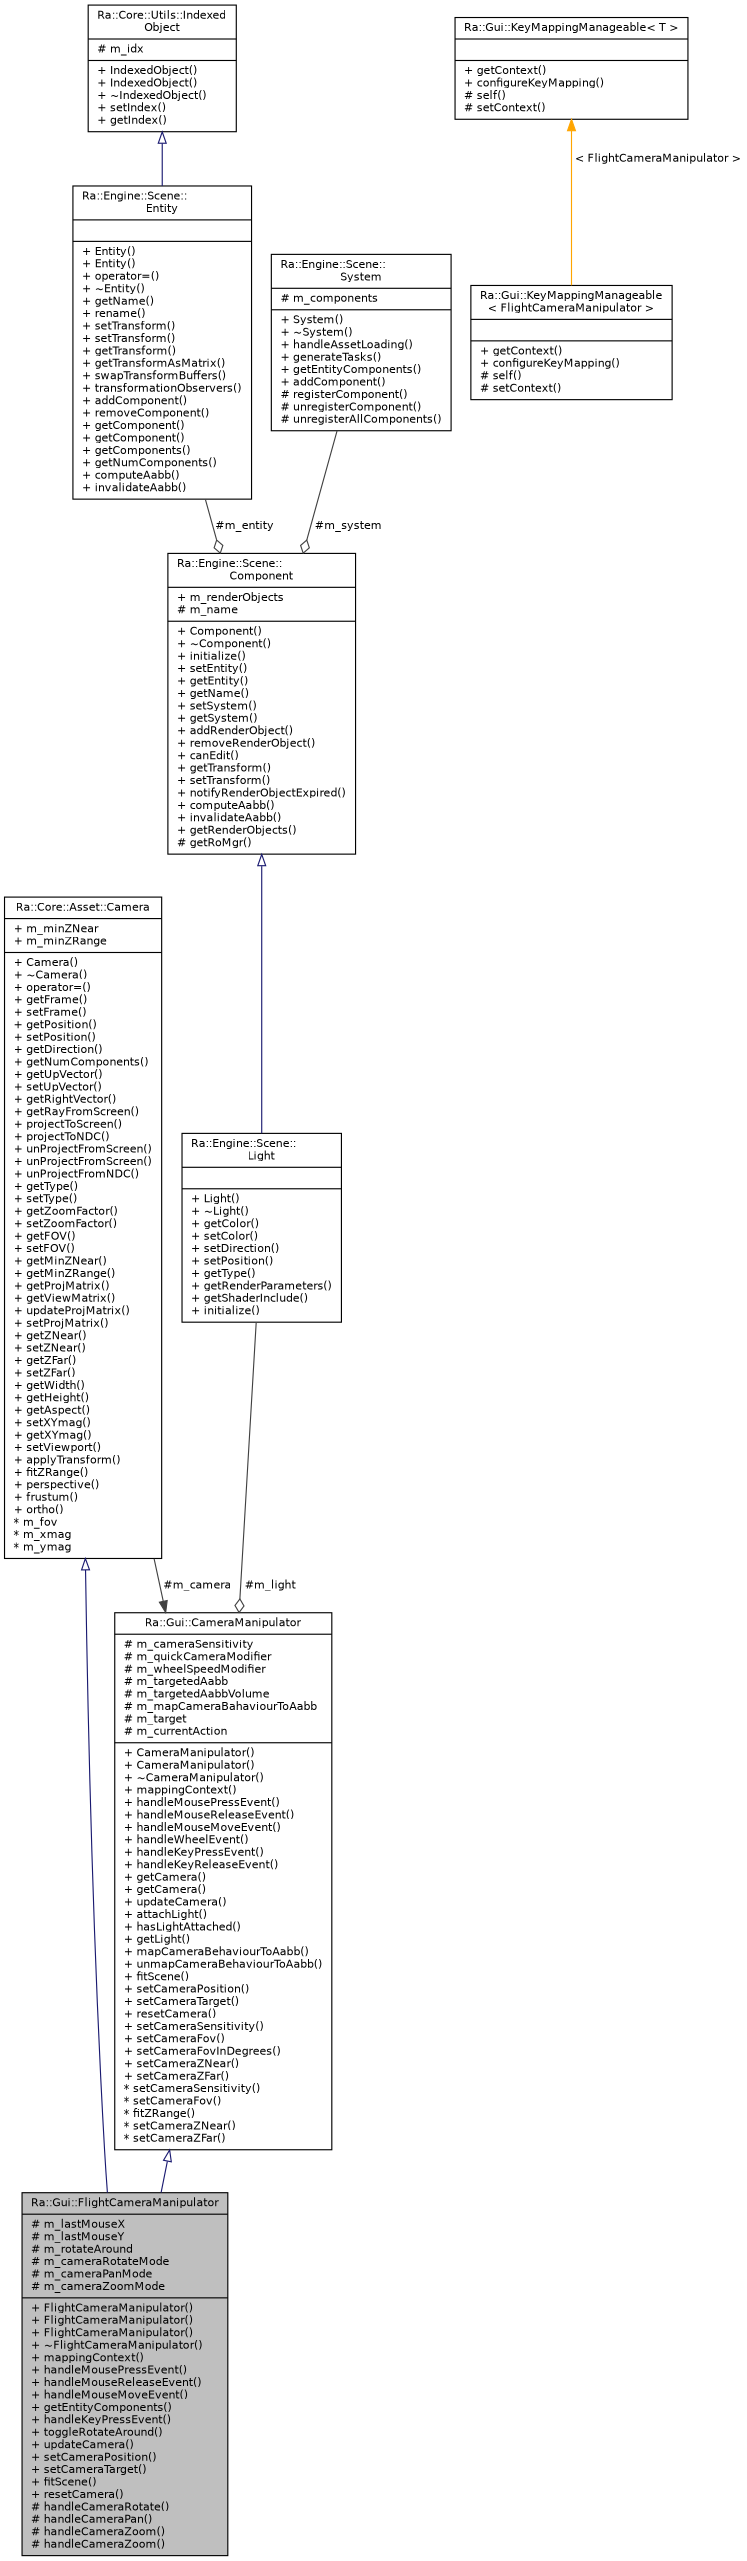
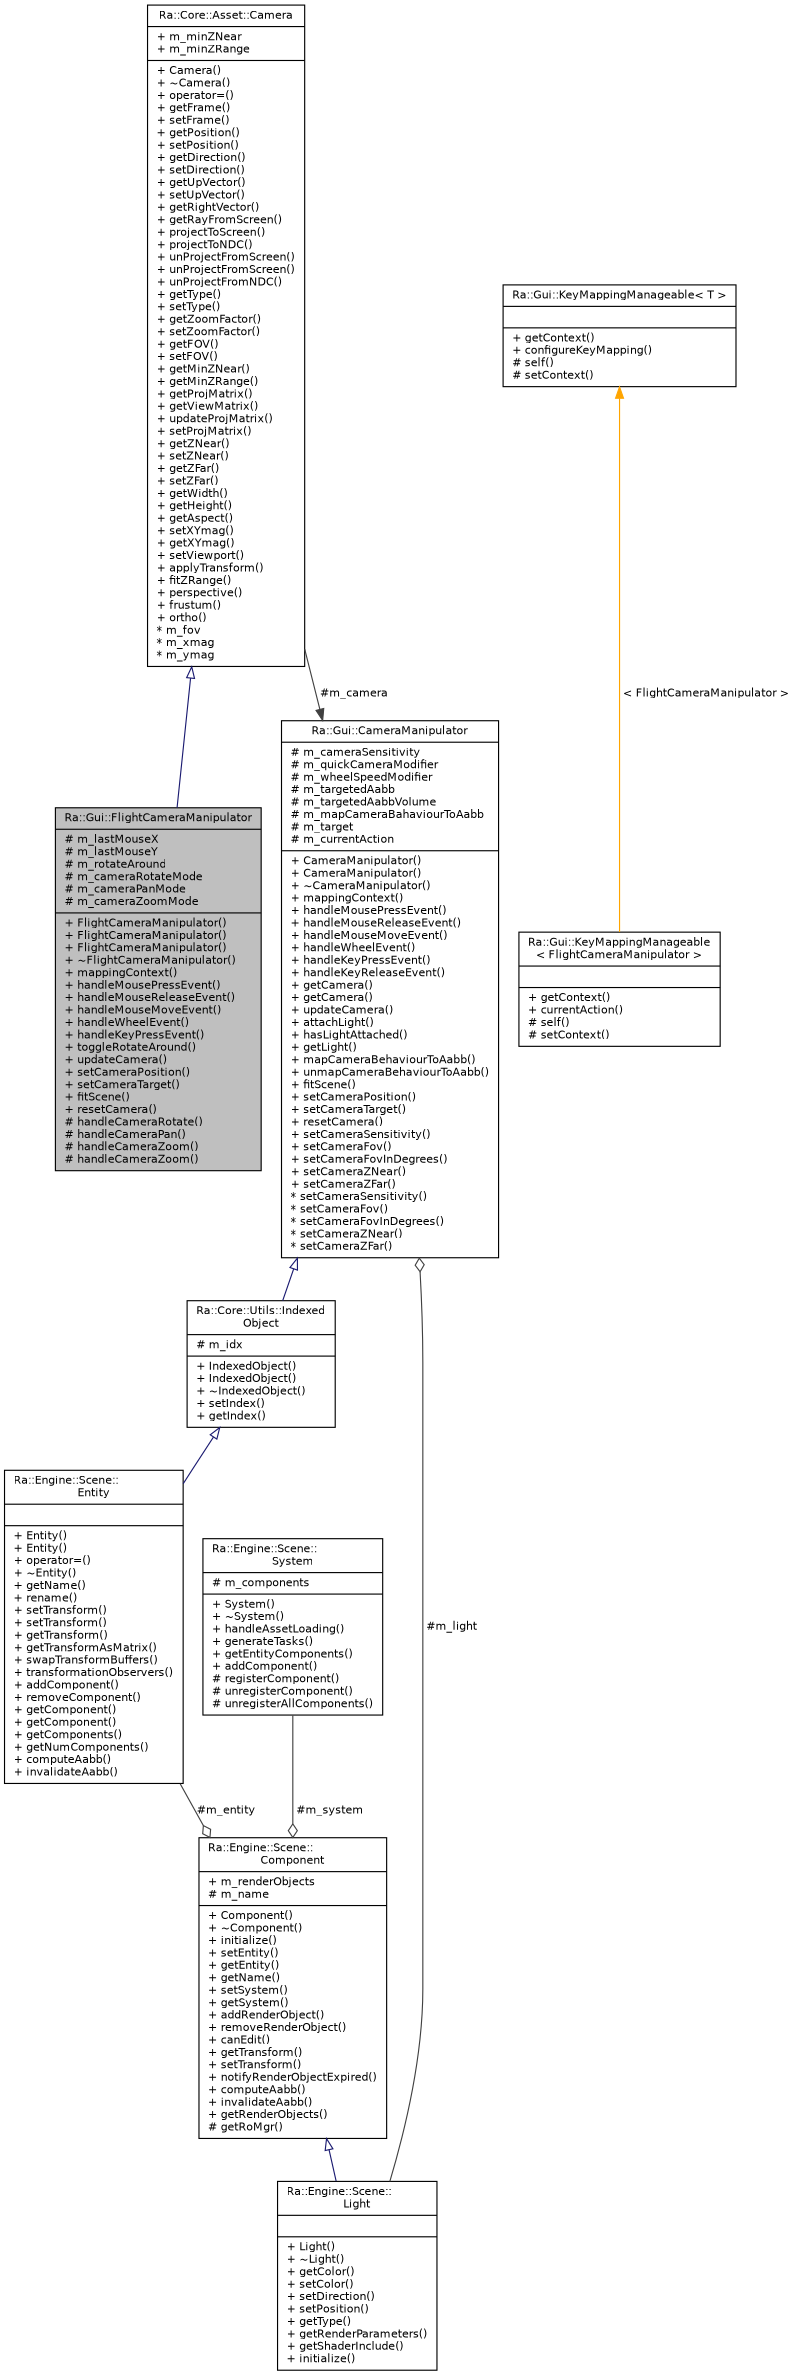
  digraph {
    node [color=black fillcolor=white fontname=Helvetica fontsize=10 shape=record style=filled]
    edge [color=midnightblue dir=back fontname=Helvetica fontsize=10 labelfontname=Helvetica labelfontsize=10 style=solid]
-   n1 [fillcolor=grey75 fontcolor=black height=0.2 label="{Ra::Gui::FlightCameraManipulator\n|# m_lastMouseX\l# m_lastMouseY\l# m_rotateAround\l# m_cameraRotateMode\l# m_cameraPanMode\l# m_cameraZoomMode\l|+ FlightCameraManipulator()\l+ FlightCameraManipulator()\l+ FlightCameraManipulator()\l+ ~FlightCameraManipulator()\l+ mappingContext()\l+ handleMousePressEvent()\l+ handleMouseReleaseEvent()\l+ handleMouseMoveEvent()\l+ getEntityComponents()\l+ handleKeyPressEvent()\l+ toggleRotateAround()\l+ updateCamera()\l+ setCameraPosition()\l+ setCameraTarget()\l+ fitScene()\l+ resetCamera()\l# handleCameraRotate()\l# handleCameraPan()\l# handleCameraZoom()\l# handleCameraZoom()\l}" width=0.4]
-   n2 [height=0.2 label="{Ra::Gui::CameraManipulator\n|# m_cameraSensitivity\l# m_quickCameraModifier\l# m_wheelSpeedModifier\l# m_targetedAabb\l# m_targetedAabbVolume\l# m_mapCameraBahaviourToAabb\l# m_target\l# m_currentAction\l|+ CameraManipulator()\l+ CameraManipulator()\l+ ~CameraManipulator()\l+ mappingContext()\l+ handleMousePressEvent()\l+ handleMouseReleaseEvent()\l+ handleMouseMoveEvent()\l+ handleWheelEvent()\l+ handleKeyPressEvent()\l+ handleKeyReleaseEvent()\l+ getCamera()\l+ getCamera()\l+ updateCamera()\l+ attachLight()\l+ hasLightAttached()\l+ getLight()\l+ mapCameraBehaviourToAabb()\l+ unmapCameraBehaviourToAabb()\l+ fitScene()\l+ setCameraPosition()\l+ setCameraTarget()\l+ resetCamera()\l+ setCameraSensitivity()\l+ setCameraFov()\l+ setCameraFovInDegrees()\l+ setCameraZNear()\l+ setCameraZFar()\l* setCameraSensitivity()\l* setCameraFov()\l* fitZRange()\l* setCameraZNear()\l* setCameraZFar()\l}" width=0.4]
-   n3 [height=0.2 label="{Ra::Core::Asset::Camera\n|+ m_minZNear\l+ m_minZRange\l|+ Camera()\l+ ~Camera()\l+ operator=()\l+ getFrame()\l+ setFrame()\l+ getPosition()\l+ setPosition()\l+ getDirection()\l+ getNumComponents()\l+ getUpVector()\l+ setUpVector()\l+ getRightVector()\l+ getRayFromScreen()\l+ projectToScreen()\l+ projectToNDC()\l+ unProjectFromScreen()\l+ unProjectFromScreen()\l+ unProjectFromNDC()\l+ getType()\l+ setType()\l+ getZoomFactor()\l+ setZoomFactor()\l+ getFOV()\l+ setFOV()\l+ getMinZNear()\l+ getMinZRange()\l+ getProjMatrix()\l+ getViewMatrix()\l+ updateProjMatrix()\l+ setProjMatrix()\l+ getZNear()\l+ setZNear()\l+ getZFar()\l+ setZFar()\l+ getWidth()\l+ getHeight()\l+ getAspect()\l+ setXYmag()\l+ getXYmag()\l+ setViewport()\l+ applyTransform()\l+ fitZRange()\l+ perspective()\l+ frustum()\l+ ortho()\l* m_fov\l* m_xmag\l* m_ymag\l}" width=0.4]
+   n1 [fillcolor=grey75 fontcolor=black height=0.2 label="{Ra::Gui::FlightCameraManipulator\n|# m_lastMouseX\l# m_lastMouseY\l# m_rotateAround\l# m_cameraRotateMode\l# m_cameraPanMode\l# m_cameraZoomMode\l|+ FlightCameraManipulator()\l+ FlightCameraManipulator()\l+ FlightCameraManipulator()\l+ ~FlightCameraManipulator()\l+ mappingContext()\l+ handleMousePressEvent()\l+ handleMouseReleaseEvent()\l+ handleMouseMoveEvent()\l+ handleWheelEvent()\l+ handleKeyPressEvent()\l+ toggleRotateAround()\l+ updateCamera()\l+ setCameraPosition()\l+ setCameraTarget()\l+ fitScene()\l+ resetCamera()\l# handleCameraRotate()\l# handleCameraPan()\l# handleCameraZoom()\l# handleCameraZoom()\l}" width=0.4]
+   n2 [height=0.2 label="{Ra::Gui::CameraManipulator\n|# m_cameraSensitivity\l# m_quickCameraModifier\l# m_wheelSpeedModifier\l# m_targetedAabb\l# m_targetedAabbVolume\l# m_mapCameraBahaviourToAabb\l# m_target\l# m_currentAction\l|+ CameraManipulator()\l+ CameraManipulator()\l+ ~CameraManipulator()\l+ mappingContext()\l+ handleMousePressEvent()\l+ handleMouseReleaseEvent()\l+ handleMouseMoveEvent()\l+ handleWheelEvent()\l+ handleKeyPressEvent()\l+ handleKeyReleaseEvent()\l+ getCamera()\l+ getCamera()\l+ updateCamera()\l+ attachLight()\l+ hasLightAttached()\l+ getLight()\l+ mapCameraBehaviourToAabb()\l+ unmapCameraBehaviourToAabb()\l+ fitScene()\l+ setCameraPosition()\l+ setCameraTarget()\l+ resetCamera()\l+ setCameraSensitivity()\l+ setCameraFov()\l+ setCameraFovInDegrees()\l+ setCameraZNear()\l+ setCameraZFar()\l* setCameraSensitivity()\l* setCameraFov()\l* setCameraFovInDegrees()\l* setCameraZNear()\l* setCameraZFar()\l}" width=0.4]
+   n3 [height=0.2 label="{Ra::Core::Asset::Camera\n|+ m_minZNear\l+ m_minZRange\l|+ Camera()\l+ ~Camera()\l+ operator=()\l+ getFrame()\l+ setFrame()\l+ getPosition()\l+ setPosition()\l+ getDirection()\l+ setDirection()\l+ getUpVector()\l+ setUpVector()\l+ getRightVector()\l+ getRayFromScreen()\l+ projectToScreen()\l+ projectToNDC()\l+ unProjectFromScreen()\l+ unProjectFromScreen()\l+ unProjectFromNDC()\l+ getType()\l+ setType()\l+ getZoomFactor()\l+ setZoomFactor()\l+ getFOV()\l+ setFOV()\l+ getMinZNear()\l+ getMinZRange()\l+ getProjMatrix()\l+ getViewMatrix()\l+ updateProjMatrix()\l+ setProjMatrix()\l+ getZNear()\l+ setZNear()\l+ getZFar()\l+ setZFar()\l+ getWidth()\l+ getHeight()\l+ getAspect()\l+ setXYmag()\l+ getXYmag()\l+ setViewport()\l+ applyTransform()\l+ fitZRange()\l+ perspective()\l+ frustum()\l+ ortho()\l* m_fov\l* m_xmag\l* m_ymag\l}" width=0.4]
    n4 [height=0.2 label="{Ra::Engine::Scene::\lLight\n||+ Light()\l+ ~Light()\l+ getColor()\l+ setColor()\l+ setDirection()\l+ setPosition()\l+ getType()\l+ getRenderParameters()\l+ getShaderInclude()\l+ initialize()\l}" width=0.4]
    n5 [height=0.2 label="{Ra::Engine::Scene::\lComponent\n|+ m_renderObjects\l# m_name\l|+ Component()\l+ ~Component()\l+ initialize()\l+ setEntity()\l+ getEntity()\l+ getName()\l+ setSystem()\l+ getSystem()\l+ addRenderObject()\l+ removeRenderObject()\l+ canEdit()\l+ getTransform()\l+ setTransform()\l+ notifyRenderObjectExpired()\l+ computeAabb()\l+ invalidateAabb()\l+ getRenderObjects()\l# getRoMgr()\l}" width=0.4]
    n6 [height=0.2 label="{Ra::Engine::Scene::\lEntity\n||+ Entity()\l+ Entity()\l+ operator=()\l+ ~Entity()\l+ getName()\l+ rename()\l+ setTransform()\l+ setTransform()\l+ getTransform()\l+ getTransformAsMatrix()\l+ swapTransformBuffers()\l+ transformationObservers()\l+ addComponent()\l+ removeComponent()\l+ getComponent()\l+ getComponent()\l+ getComponents()\l+ getNumComponents()\l+ computeAabb()\l+ invalidateAabb()\l}" width=0.4]
    n7 [height=0.2 label="{Ra::Core::Utils::Indexed\lObject\n|# m_idx\l|+ IndexedObject()\l+ IndexedObject()\l+ ~IndexedObject()\l+ setIndex()\l+ getIndex()\l}" width=0.4]
    n8 [height=0.2 label="{Ra::Engine::Scene::\lSystem\n|# m_components\l|+ System()\l+ ~System()\l+ handleAssetLoading()\l+ generateTasks()\l+ getEntityComponents()\l+ addComponent()\l# registerComponent()\l# unregisterComponent()\l# unregisterAllComponents()\l}" width=0.4]
-   n9 [height=0.2 label="{Ra::Gui::KeyMappingManageable\l\< FlightCameraManipulator \>\n||+ getContext()\l+ configureKeyMapping()\l# self()\l# setContext()\l}" width=0.4]
+   n9 [height=0.2 label="{Ra::Gui::KeyMappingManageable\l\< FlightCameraManipulator \>\n||+ getContext()\l+ currentAction()\l# self()\l# setContext()\l}" width=0.4]
    n10 [height=0.2 label="{Ra::Gui::KeyMappingManageable\< T \>\n||+ getContext()\l+ configureKeyMapping()\l# self()\l# setContext()\l}" width=0.4]
-   n2 -> n1 [arrowtail=onormal]
+   n2 -> n7 [arrowtail=onormal]
    n3 -> n1 [arrowtail=onormal]
    n3 -> n2 [arrowhead=normal color=grey25 label=" #m_camera" dir=""]
    n4 -> n2 [arrowhead=odiamond color=grey25 label=" #m_light" dir=""]
    n5 -> n4 [arrowtail=onormal]
    n6 -> n5 [arrowhead=odiamond color=grey25 label=" #m_entity" dir=""]
    n7 -> n6 [arrowtail=onormal]
    n8 -> n5 [arrowhead=odiamond color=grey25 label=" #m_system" dir=""]
    n10 -> n9 [color=orange label=" \< FlightCameraManipulator \>"]
  }
